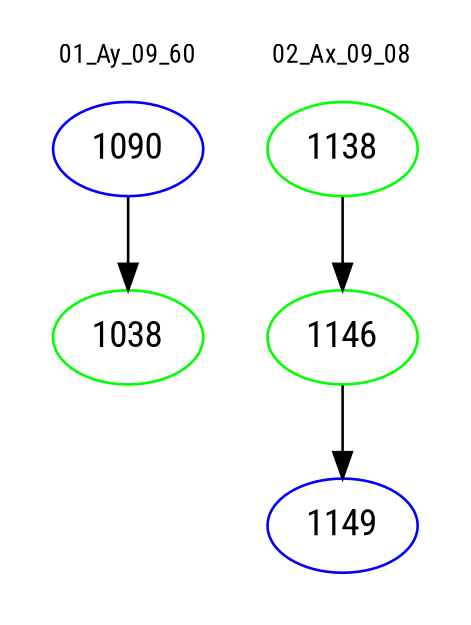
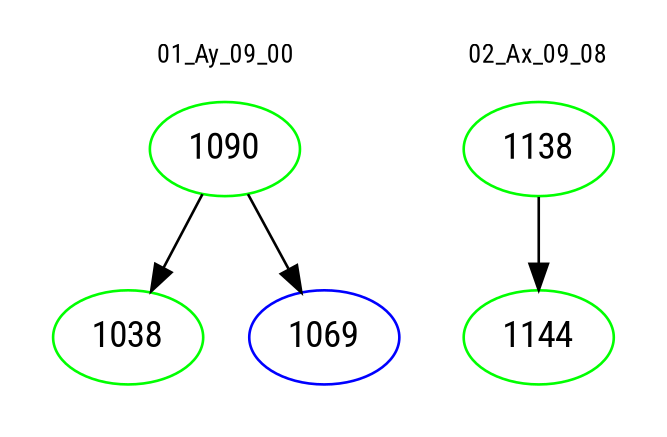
  digraph {
    fontname="Roboto Condensed"
    node [color=green fontname="Roboto Condensed"]
    edge [color=black fontname="Roboto Condensed"]
-   n1 [color=blue label=1090]
+   n1 [label=1090]
    n2 [label=1038]
-   n4 [label=1146]
+   n3 [color=blue label=1069]
+   n4 [label=1144]
    n5 [label=1138]
-   n6 [color=blue label=1149]
    subgraph cluster_1 {
      color=white
      fontsize=10
-     label="01_Ay_09_60"
+     label="01_Ay_09_00"
      n1
      n2
+     n3
    }
    subgraph cluster_2 {
      color=white
      fontsize=10
      label="02_Ax_09_08"
      n4
      n5
-     n6
    }
    n1 -> n2
-   n4 -> n6
+   n1 -> n3
    n5 -> n4
  }
